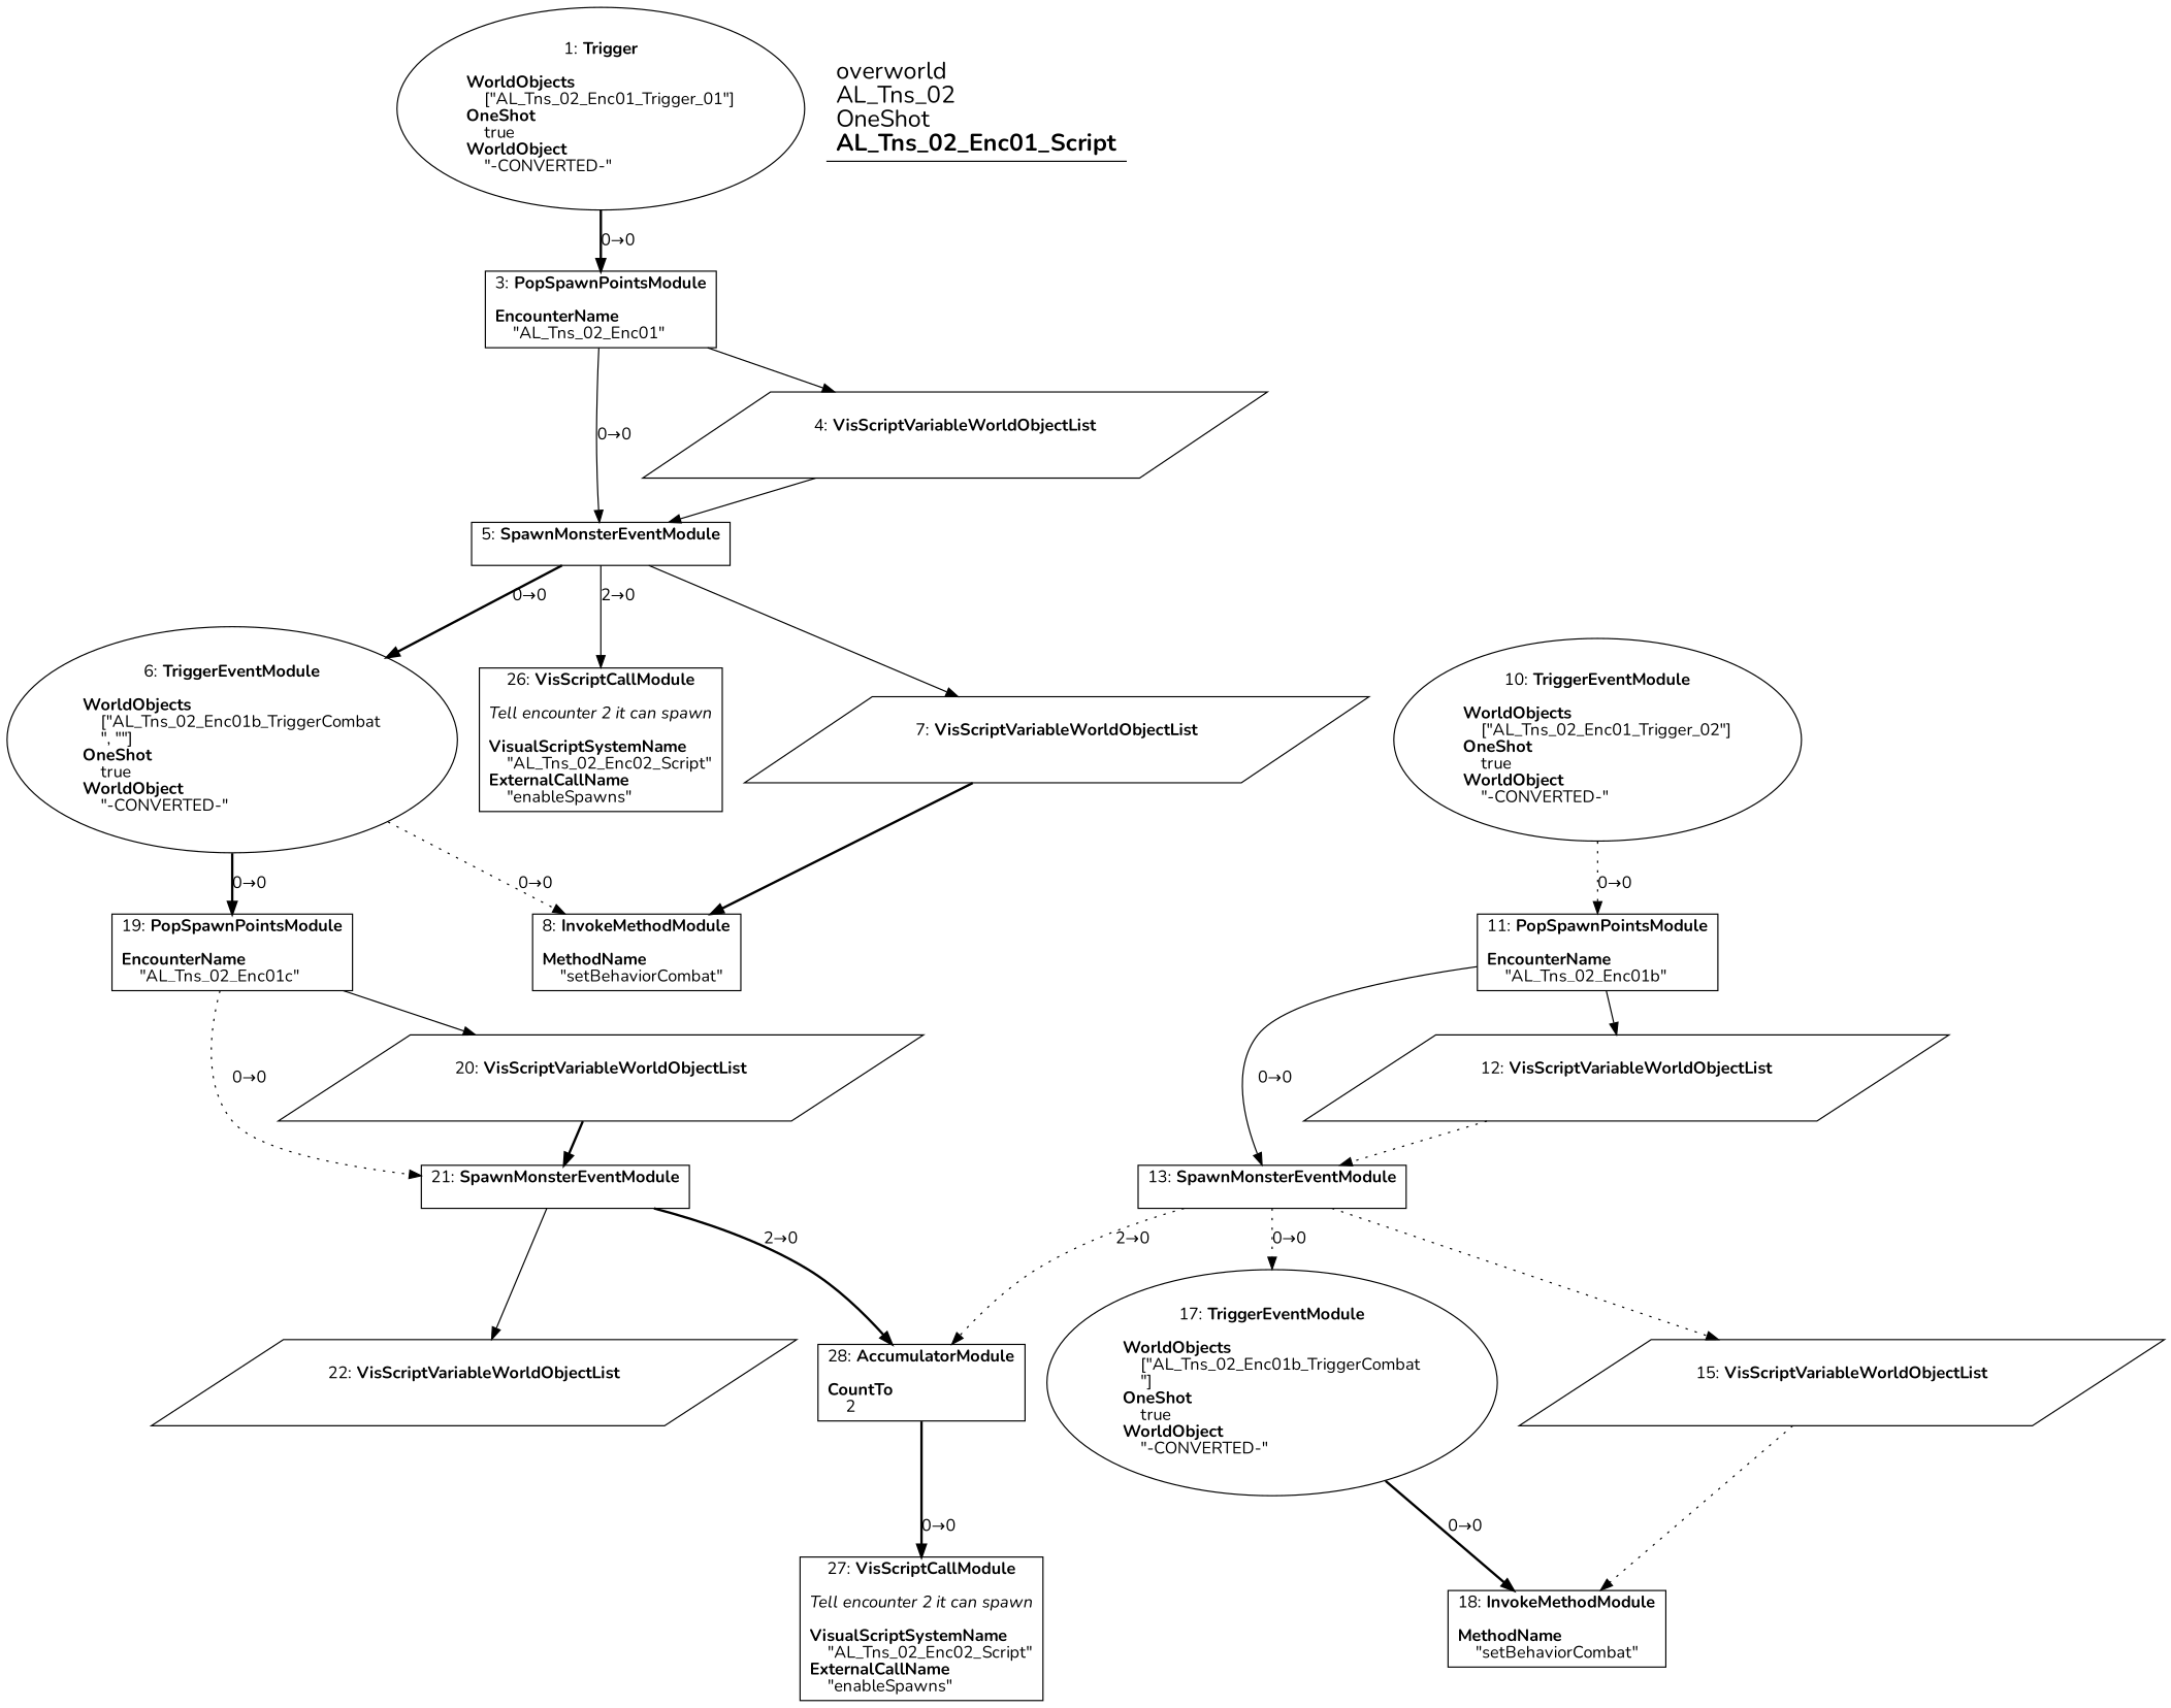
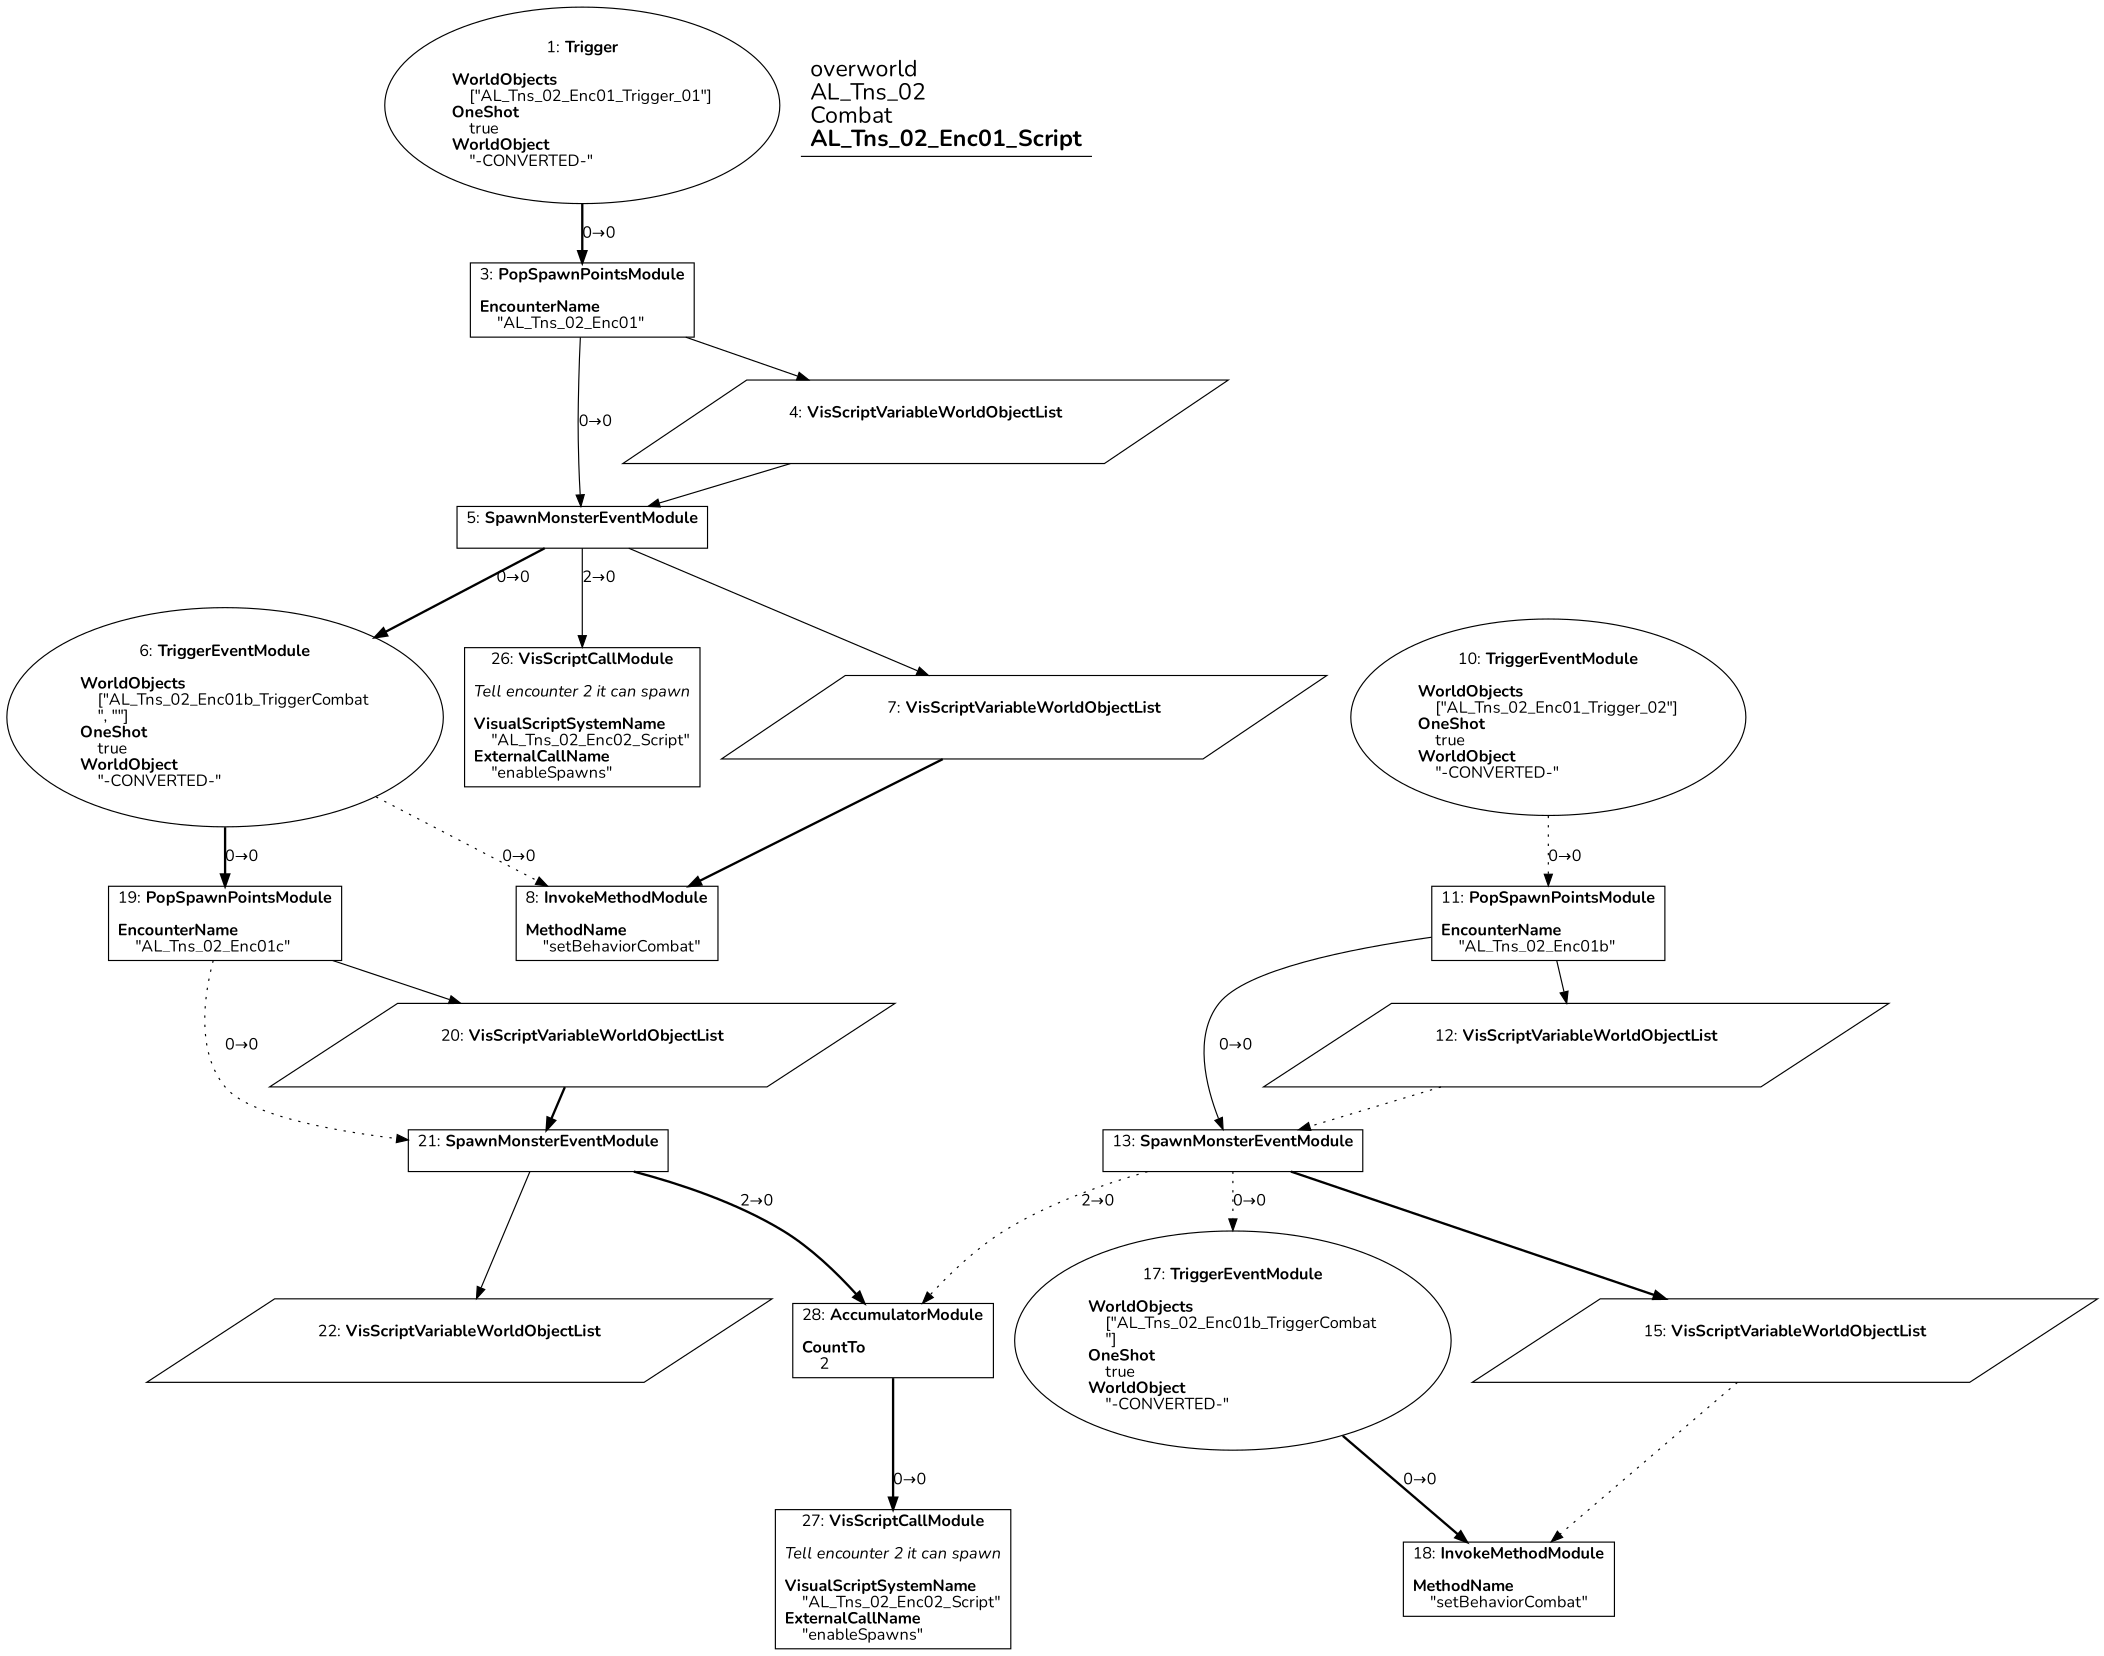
  digraph {
    fontname=Nunito
    splines=spline
    node [fontname=Nunito shape=box]
    edge [fontname=Nunito style=solid]
    n1 [label=<1: <b>Trigger</b><br/><br/><b>WorldObjects</b><br align="left"/>    [&quot;AL_Tns_02_Enc01_Trigger_01&quot;]<br align="left"/><b>OneShot</b><br align="left"/>    true<br align="left"/><b>WorldObject</b><br align="left"/>    &quot;-CONVERTED-&quot;<br align="left"/>> shape=oval]
    n2 [label=<3: <b>PopSpawnPointsModule</b><br/><br/><b>EncounterName</b><br align="left"/>    &quot;AL_Tns_02_Enc01&quot;<br align="left"/>>]
    n3 [label=<5: <b>SpawnMonsterEventModule</b><br/><br/>>]
    n4 [label=<4: <b>VisScriptVariableWorldObjectList</b><br/><br/>> shape=parallelogram]
    n5 [label=<6: <b>TriggerEventModule</b><br/><br/><b>WorldObjects</b><br align="left"/>    [&quot;AL_Tns_02_Enc01b_TriggerCombat<br align="left"/>    &quot;, &quot;&quot;]<br align="left"/><b>OneShot</b><br align="left"/>    true<br align="left"/><b>WorldObject</b><br align="left"/>    &quot;-CONVERTED-&quot;<br align="left"/>> shape=oval]
    n6 [label=<26: <b>VisScriptCallModule</b><br/><br/><i>Tell encounter 2 it can spawn<br align="left"/></i><br align="left"/><b>VisualScriptSystemName</b><br align="left"/>    &quot;AL_Tns_02_Enc02_Script&quot;<br align="left"/><b>ExternalCallName</b><br align="left"/>    &quot;enableSpawns&quot;<br align="left"/>>]
    n7 [label=<7: <b>VisScriptVariableWorldObjectList</b><br/><br/>> shape=parallelogram]
    n8 [label=<8: <b>InvokeMethodModule</b><br/><br/><b>MethodName</b><br align="left"/>    &quot;setBehaviorCombat&quot;<br align="left"/>>]
    n9 [label=<19: <b>PopSpawnPointsModule</b><br/><br/><b>EncounterName</b><br align="left"/>    &quot;AL_Tns_02_Enc01c&quot;<br align="left"/>>]
    n10 [label=<21: <b>SpawnMonsterEventModule</b><br/><br/>>]
    n11 [label=<20: <b>VisScriptVariableWorldObjectList</b><br/><br/>> shape=parallelogram]
    n12 [label=<28: <b>AccumulatorModule</b><br/><br/><b>CountTo</b><br align="left"/>    2<br align="left"/>>]
    n13 [label=<22: <b>VisScriptVariableWorldObjectList</b><br/><br/>> shape=parallelogram]
    n14 [label=<10: <b>TriggerEventModule</b><br/><br/><b>WorldObjects</b><br align="left"/>    [&quot;AL_Tns_02_Enc01_Trigger_02&quot;]<br align="left"/><b>OneShot</b><br align="left"/>    true<br align="left"/><b>WorldObject</b><br align="left"/>    &quot;-CONVERTED-&quot;<br align="left"/>> shape=oval]
    n15 [label=<11: <b>PopSpawnPointsModule</b><br/><br/><b>EncounterName</b><br align="left"/>    &quot;AL_Tns_02_Enc01b&quot;<br align="left"/>>]
    n16 [label=<13: <b>SpawnMonsterEventModule</b><br/><br/>>]
    n17 [label=<12: <b>VisScriptVariableWorldObjectList</b><br/><br/>> shape=parallelogram]
    n18 [label=<17: <b>TriggerEventModule</b><br/><br/><b>WorldObjects</b><br align="left"/>    [&quot;AL_Tns_02_Enc01b_TriggerCombat<br align="left"/>    &quot;]<br align="left"/><b>OneShot</b><br align="left"/>    true<br align="left"/><b>WorldObject</b><br align="left"/>    &quot;-CONVERTED-&quot;<br align="left"/>> shape=oval]
    n19 [label=<15: <b>VisScriptVariableWorldObjectList</b><br/><br/>> shape=parallelogram]
    n20 [label=<18: <b>InvokeMethodModule</b><br/><br/><b>MethodName</b><br align="left"/>    &quot;setBehaviorCombat&quot;<br align="left"/>>]
    n21 [label=<27: <b>VisScriptCallModule</b><br/><br/><i>Tell encounter 2 it can spawn<br align="left"/></i><br align="left"/><b>VisualScriptSystemName</b><br align="left"/>    &quot;AL_Tns_02_Enc02_Script&quot;<br align="left"/><b>ExternalCallName</b><br align="left"/>    &quot;enableSpawns&quot;<br align="left"/>>]
-   n22 [label=<<font point-size="20">overworld<br align="left"/>AL_Tns_02<br align="left"/>OneShot<br align="left"/><b>AL_Tns_02_Enc01_Script</b><br align="left"/></font>> shape=underline]
+   n22 [label=<<font point-size="20">overworld<br align="left"/>AL_Tns_02<br align="left"/>Combat<br align="left"/><b>AL_Tns_02_Enc01_Script</b><br align="left"/></font>> shape=underline]
    n1 -> n2 [label="0→0" style=bold]
    n2 -> n3 [label="0→0"]
    n2 -> n4
    n3 -> n5 [label="0→0" style=bold]
    n3 -> n6 [label="2→0"]
    n3 -> n7
    n4 -> n3
    n5 -> n8 [label="0→0" style=dotted]
    n5 -> n9 [label="0→0" style=bold]
    n7 -> n8 [style=bold]
    n9 -> n10 [label="0→0" style=dotted]
    n9 -> n11
    n10 -> n12 [label="2→0" style=bold]
    n10 -> n13
    n11 -> n10 [style=bold]
    n12 -> n21 [label="0→0" style=bold]
    n14 -> n15 [label="0→0" style=dotted]
    n15 -> n16 [label="0→0"]
    n15 -> n17
    n16 -> n12 [label="2→0" style=dotted]
    n16 -> n18 [label="0→0" style=dotted]
-   n16 -> n19 [style=dotted]
+   n16 -> n19 [style=bold]
    n17 -> n16 [style=dotted]
    n18 -> n20 [label="0→0" style=bold]
    n19 -> n20 [style=dotted]
  }
